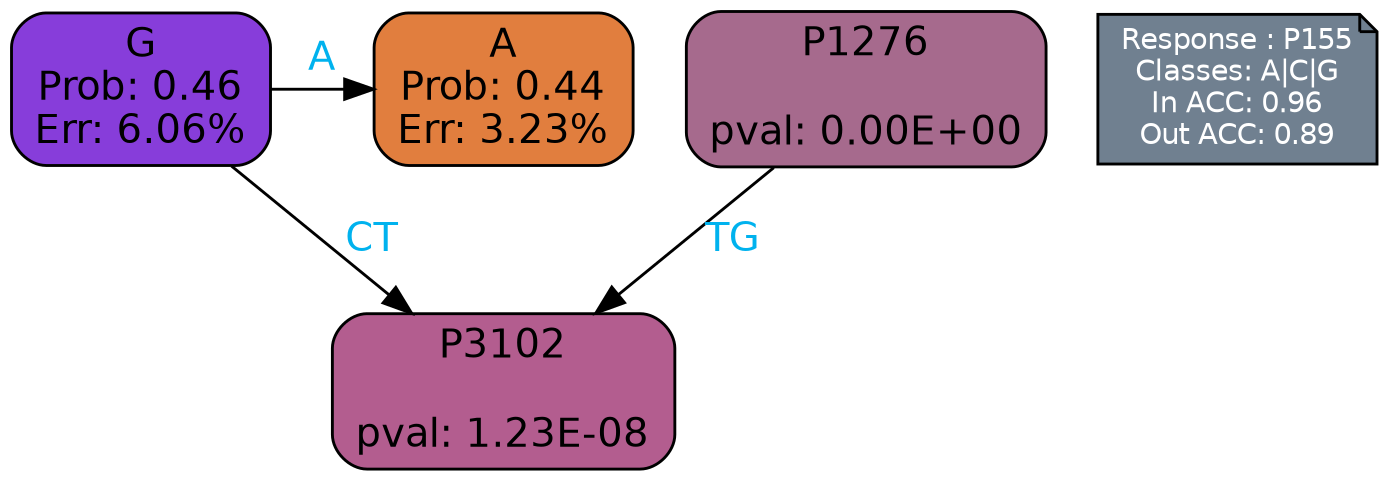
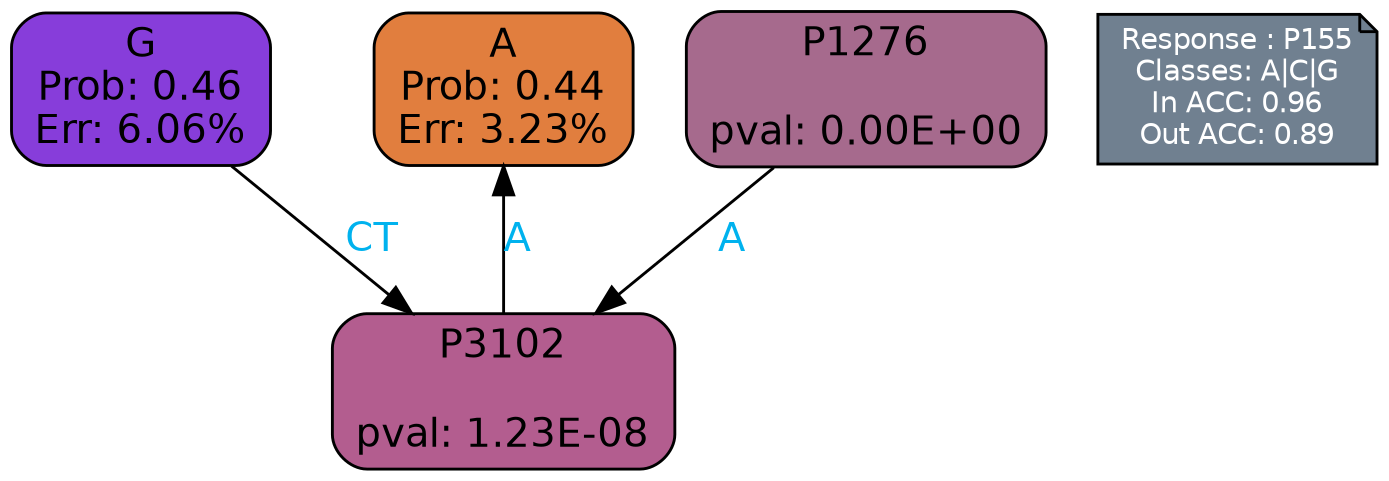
  digraph {
    ranksep=equally
    splines=polylines
    node [color=black fontname=helvetica shape=box style="filled, rounded"]
    edge [fontcolor=deepskyblue2 fontname=helvetica]
    n1 [fillcolor="#e17e3e" label="A\nProb: 0.44\nErr: 3.23%"]
    n2 [fillcolor="#873dda" label="G\nProb: 0.46\nErr: 6.06%"]
    n3 [align=left fillcolor=slategray fontcolor=white fontsize=10 label="Response : P155\nClasses: A|C|G\nIn ACC: 0.96\nOut ACC: 0.89\n" shape=note style=filled]
    n4 [fillcolor="#a66a8d" label="P1276\n\npval: 0.00E+00"]
    n5 [fillcolor="#b35d8f" label="P3102\n\npval: 1.23E-08"]
    subgraph sub_1 {
      rank=same
      n1
      n2
    }
    subgraph sub_2 {
      rank=same
      n3
      n4
    }
    n2 -> n5 [label=CT]
-   n4 -> n5 [label=TG]
-   n2 -> n1 [label=A]
+   n4 -> n5 [label=A]
+   n5 -> n1 [label=A]
  }
